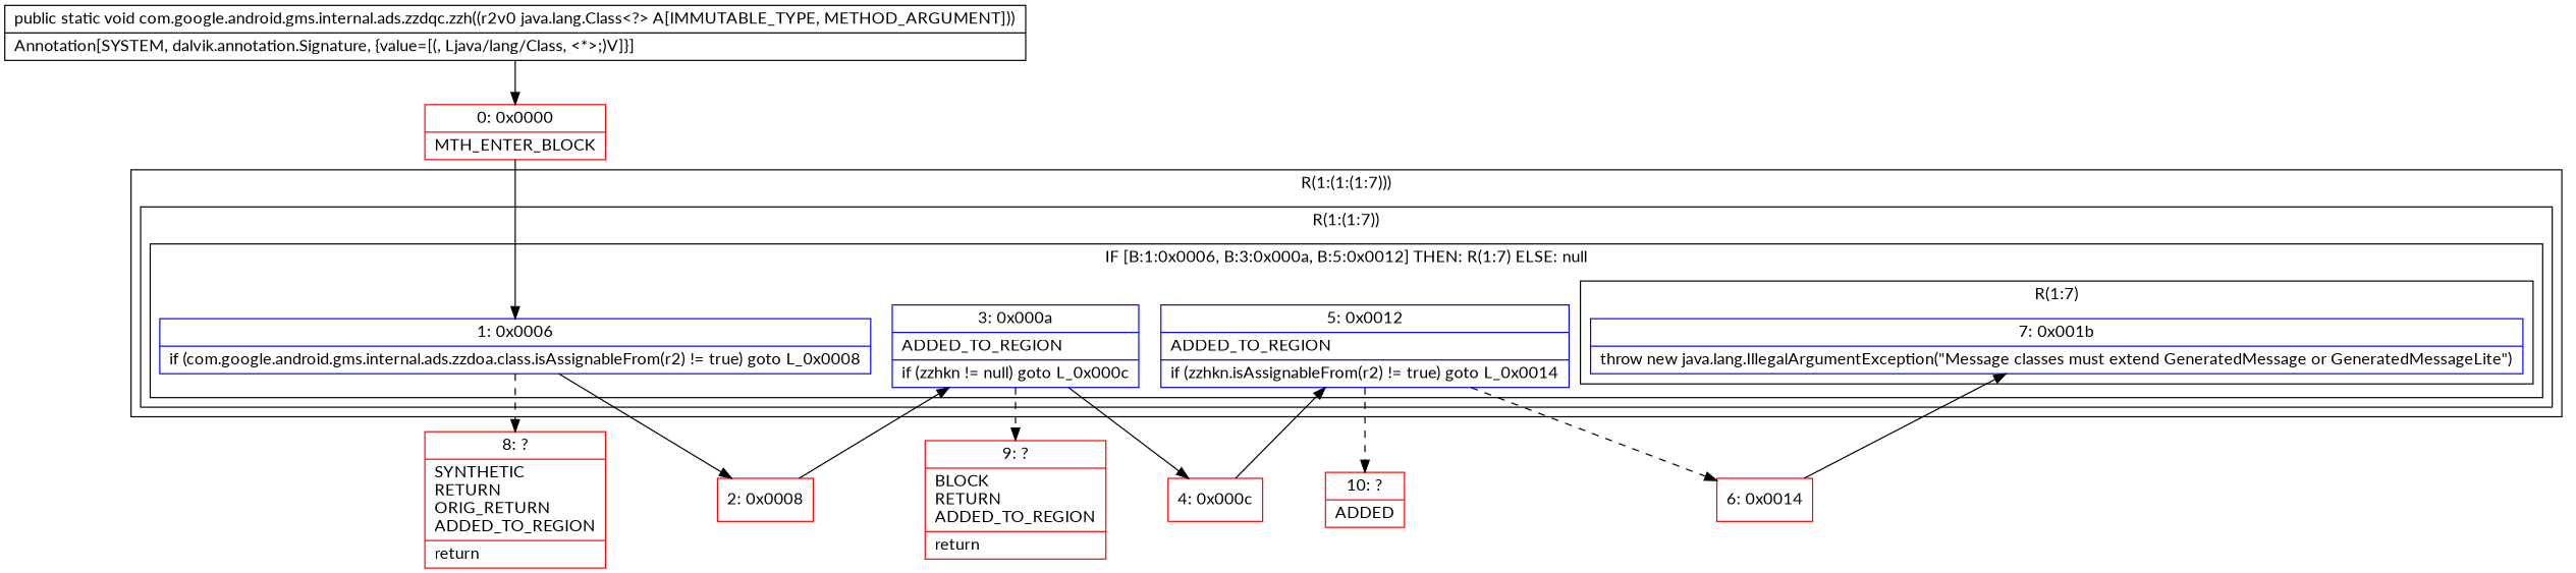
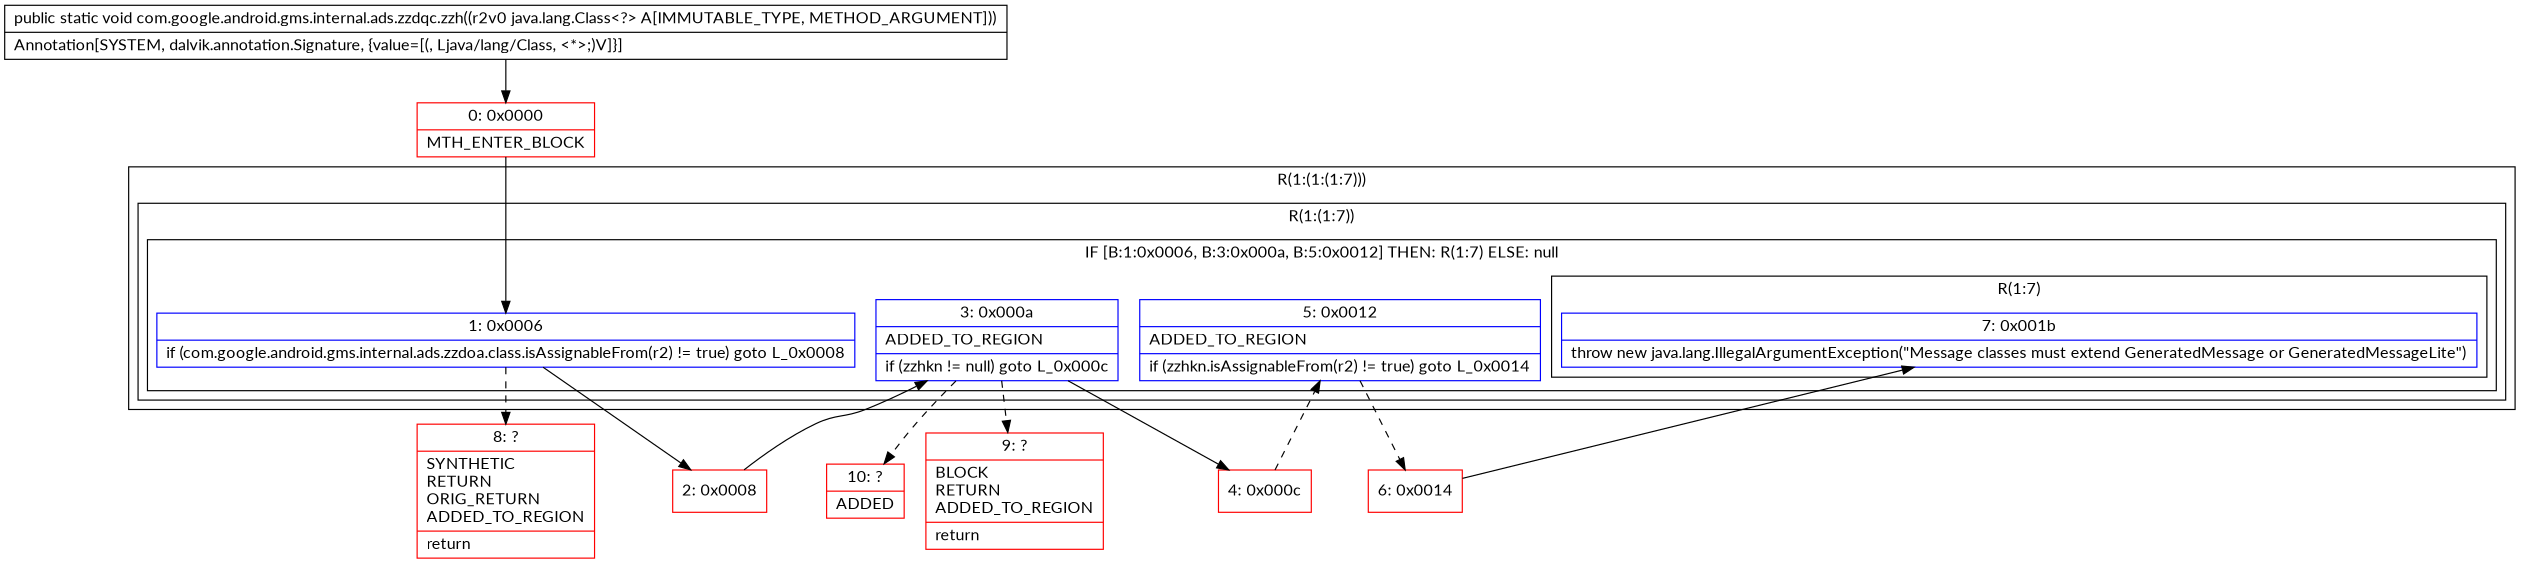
  digraph {
    fontname=Lato
    node [color=red fontname=Lato shape=record]
    edge [fontname=Lato]
    n1 [color=blue label="{7\:\ 0x001b|throw new java.lang.IllegalArgumentException(\"Message classes must extend GeneratedMessage or GeneratedMessageLite\")\l}"]
    n2 [color=blue label="{1\:\ 0x0006|if (com.google.android.gms.internal.ads.zzdoa.class.isAssignableFrom(r2) != true) goto L_0x0008\l}"]
    n3 [color=blue label="{3\:\ 0x000a|ADDED_TO_REGION\l|if (zzhkn != null) goto L_0x000c\l}"]
    n4 [color=blue label="{5\:\ 0x0012|ADDED_TO_REGION\l|if (zzhkn.isAssignableFrom(r2) != true) goto L_0x0014\l}"]
    n5 [label="{2\:\ 0x0008}"]
    n6 [label="{8\:\ ?|SYNTHETIC\lRETURN\lORIG_RETURN\lADDED_TO_REGION\l|return\l}"]
    n7 [label="{4\:\ 0x000c}"]
    n8 [label="{9\:\ ?|BLOCK\lRETURN\lADDED_TO_REGION\l|return\l}"]
    n9 [label="{6\:\ 0x0014}"]
    n10 [label="{10\:\ ?|ADDED\l}"]
    n11 [label="{0\:\ 0x0000|MTH_ENTER_BLOCK\l}"]
    n12 [label="{public static void com.google.android.gms.internal.ads.zzdqc.zzh((r2v0 java.lang.Class\<?\> A[IMMUTABLE_TYPE, METHOD_ARGUMENT]))  | Annotation[SYSTEM, dalvik.annotation.Signature, \{value=[(, Ljava\/lang\/Class, \<*\>;)V]\}]\l}" color=""]
    subgraph cluster_1 {
      label="R(1:(1:(1:7)))"
      subgraph cluster_2 {
        label="R(1:(1:7))"
        subgraph cluster_3 {
          label="IF [B:1:0x0006, B:3:0x000a, B:5:0x0012] THEN: R(1:7) ELSE: null"
          n2
          n3
          n4
          subgraph cluster_4 {
            label="R(1:7)"
            n1
          }
        }
      }
    }
    n2 -> n5
    n2 -> n6 [style=dashed]
    n3 -> n7
    n3 -> n8 [style=dashed]
    n4 -> n9 [style=dashed]
-   n4 -> n10 [style=dashed]
+   n3 -> n10 [style=dashed]
    n5 -> n3
-   n7 -> n4
+   n7 -> n4 [style=dashed]
    n9 -> n1
    n11 -> n2
    n12 -> n11
  }
